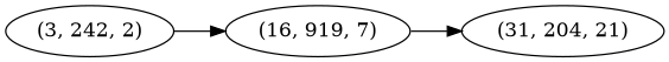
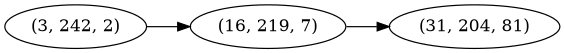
  digraph {
    fontname="DejaVu Serif"
    rankdir=LR
    node [fontname="DejaVu Serif"]
    edge [fontname="DejaVu Serif"]
    n1 [label="(3, 242, 2)"]
-   "(16, 219, 7)" [label="(16, 919, 7)"]
-   "(31, 204, 21)"
+   "(16, 219, 7)"
+   "(31, 204, 21)" [label="(31, 204, 81)"]
    n1 -> "(16, 219, 7)"
    "(16, 219, 7)" -> "(31, 204, 21)"
  }
